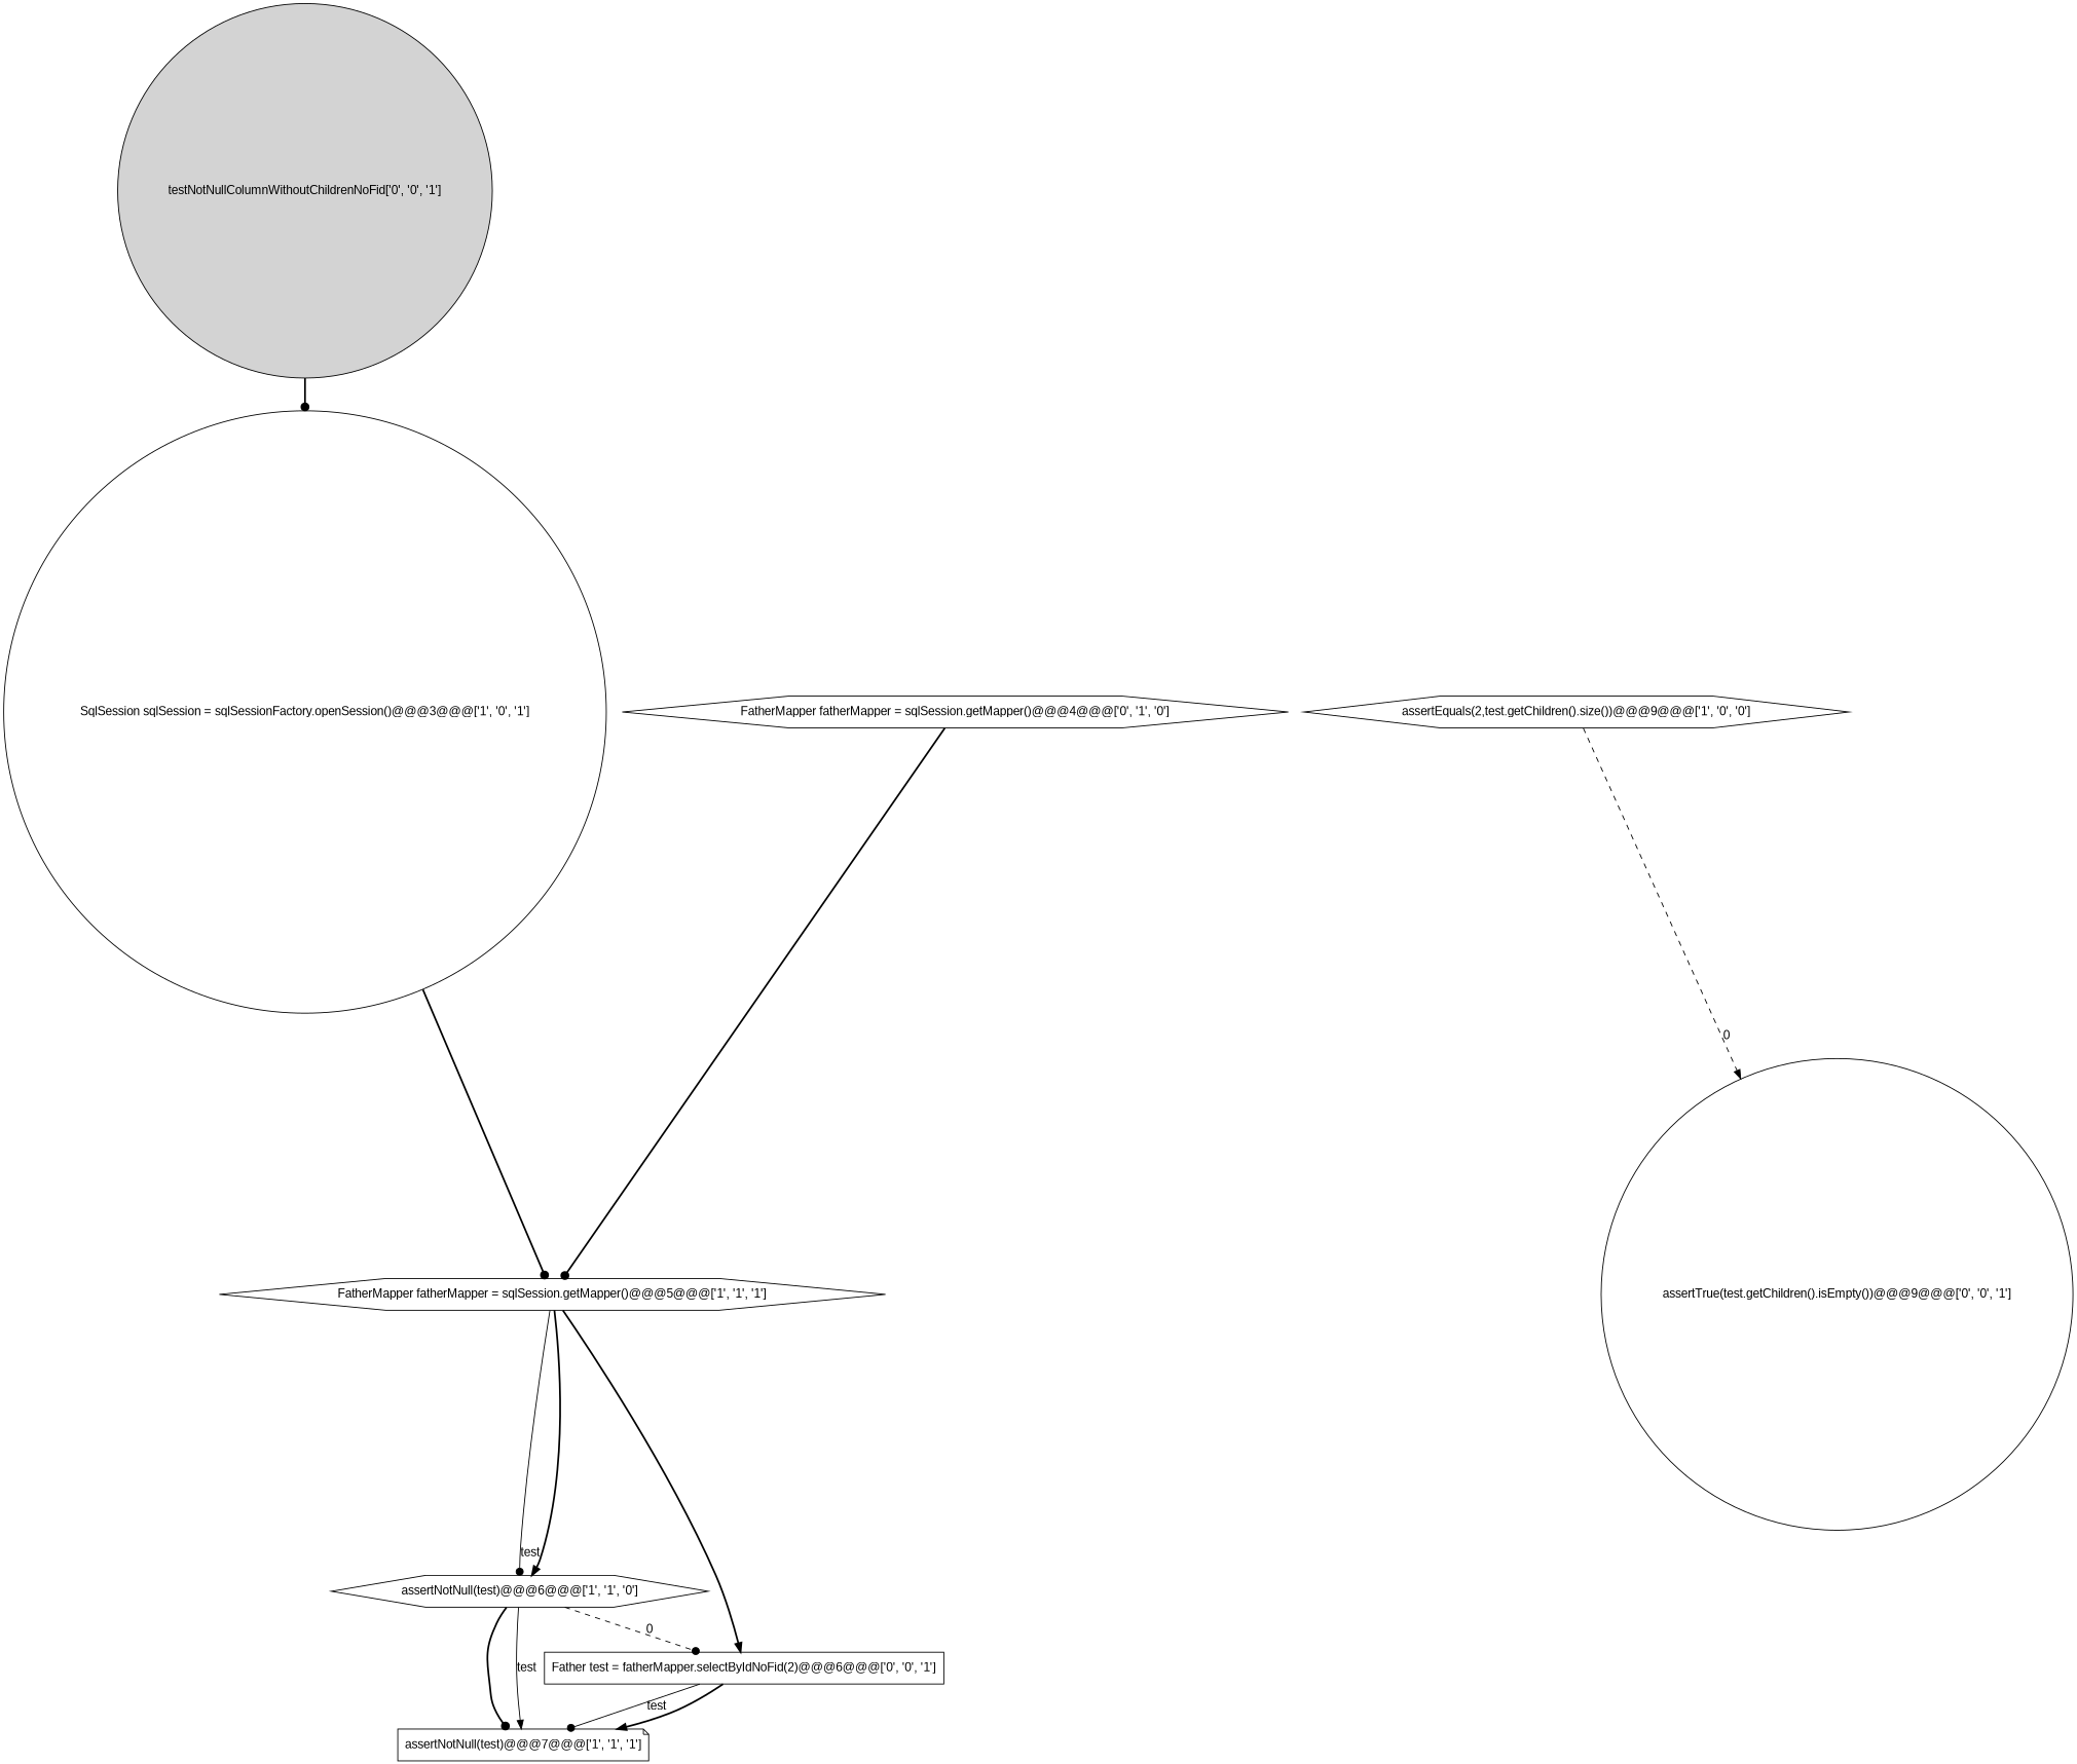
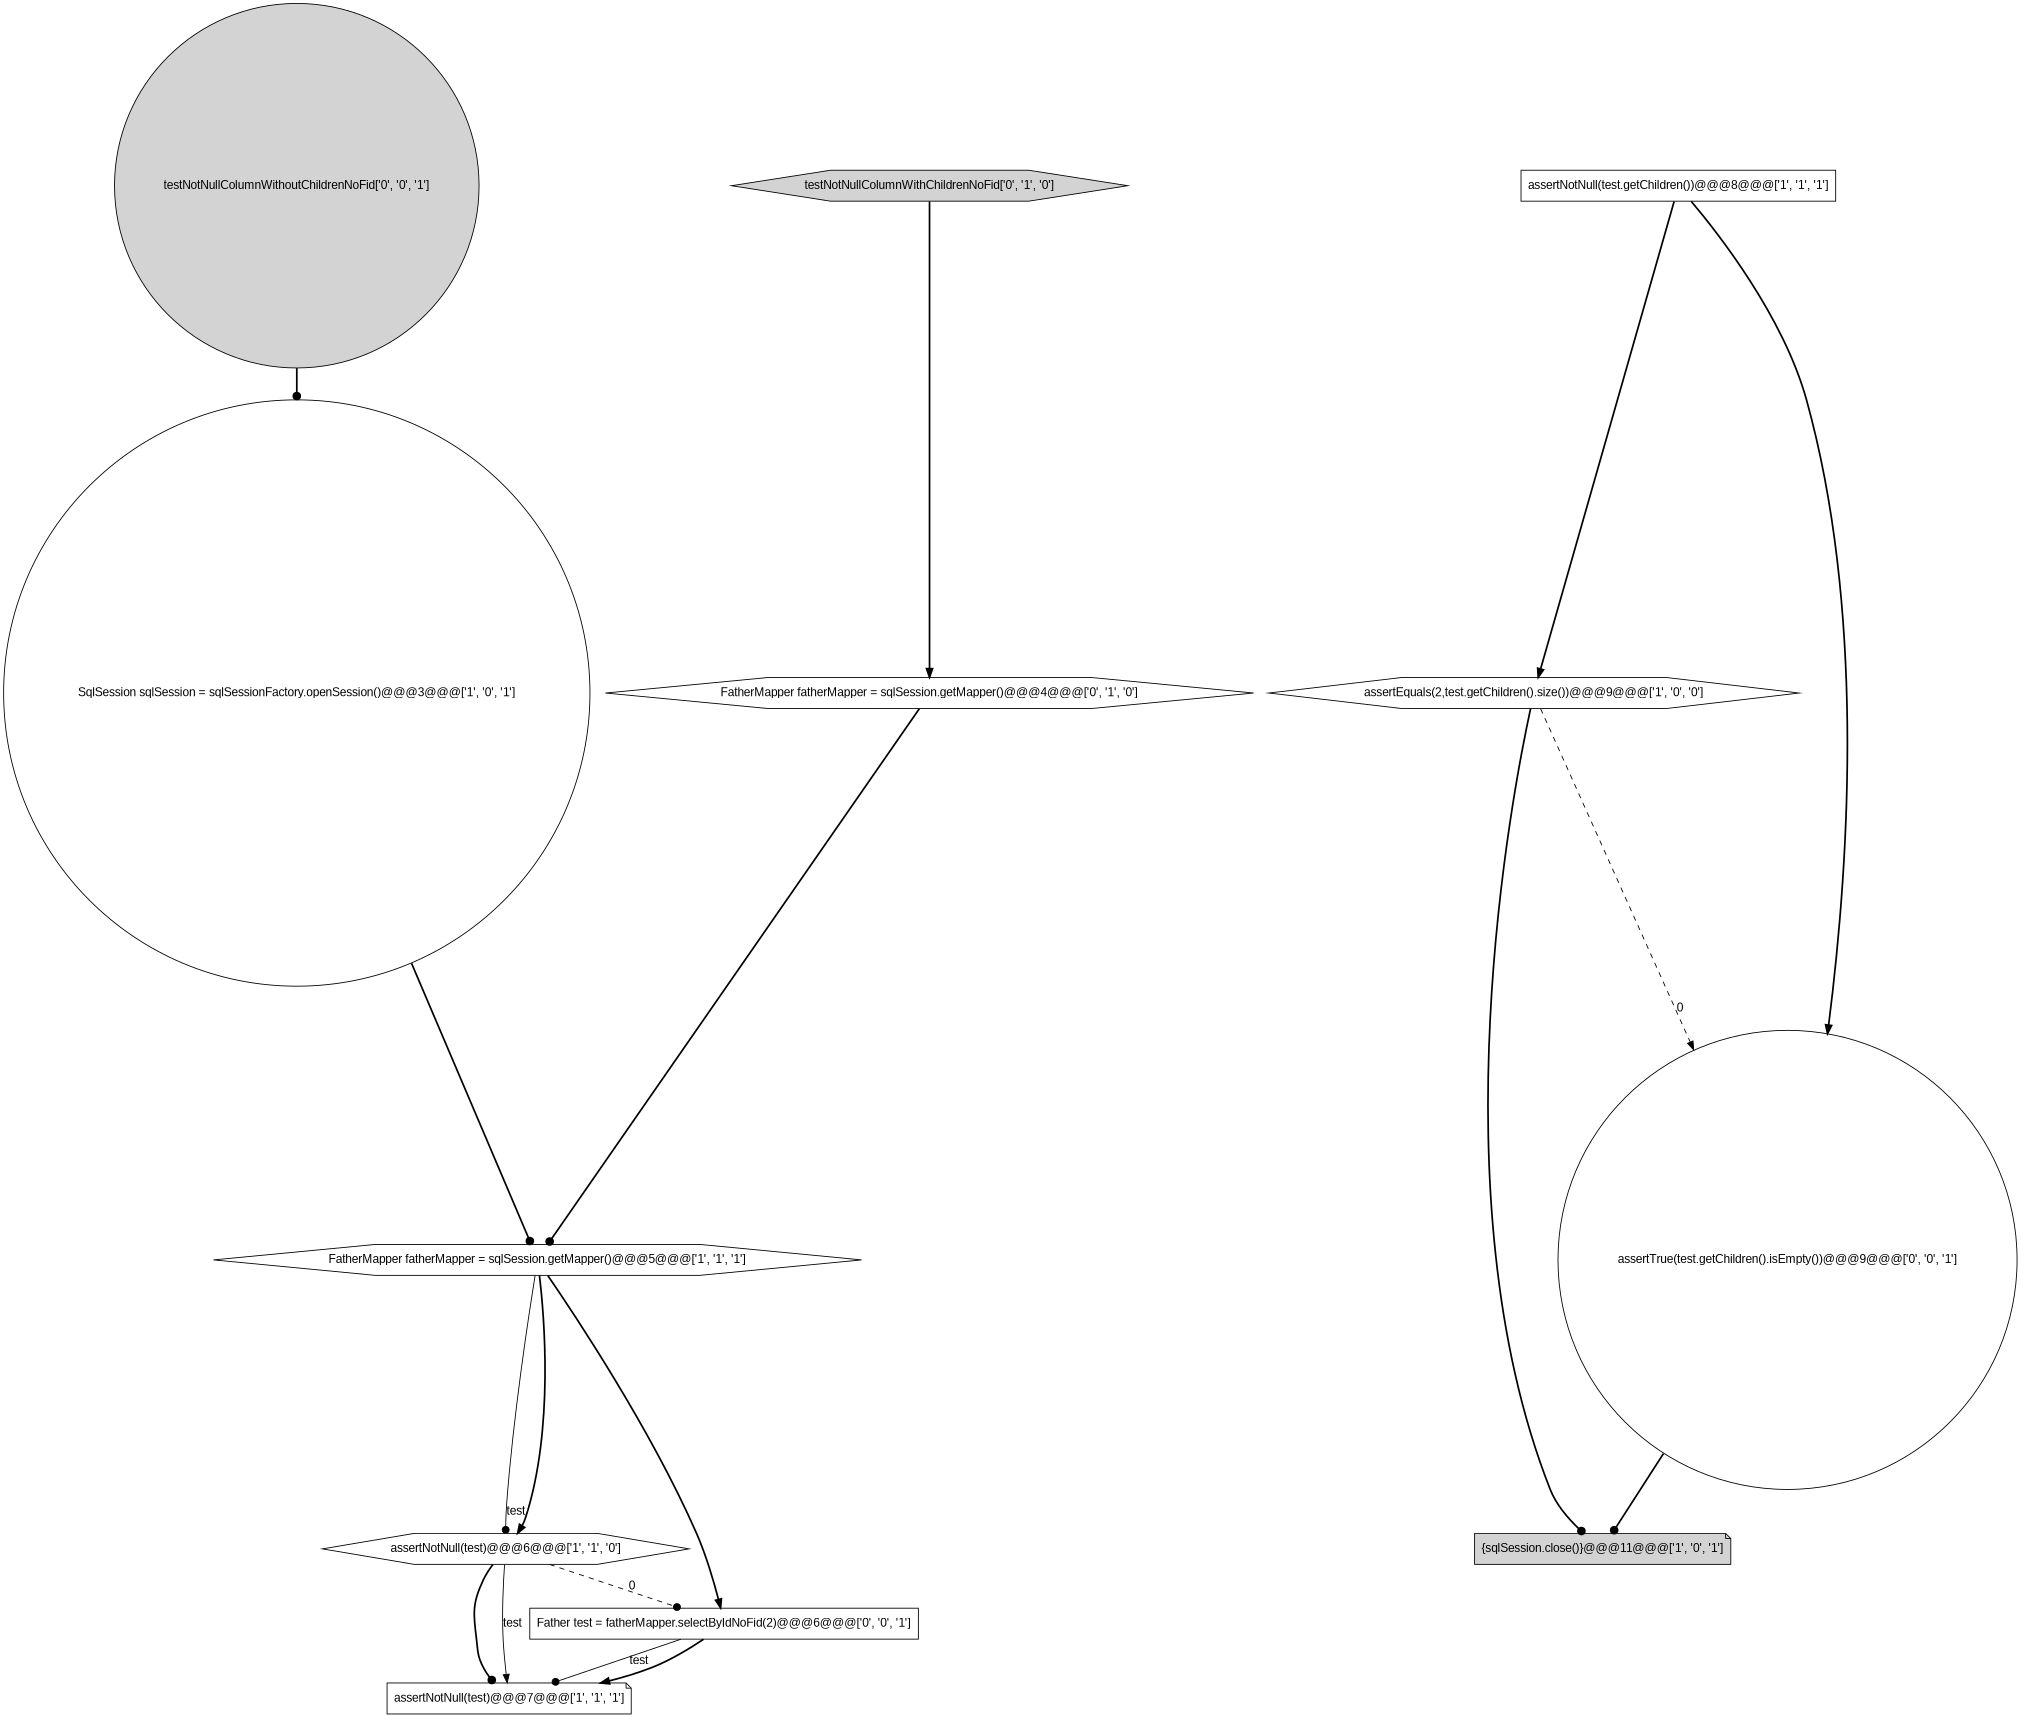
  digraph {
    fontname="Liberation Sans"
    node [fillcolor=white fontname="Liberation Sans" shape=hexagon style=filled]
    edge [arrowhead=dot fontname="Liberation Sans" style=bold]
    n1 [label="assertNotNull(test)@@@6@@@['1', '1', '0']"]
    n2 [label="assertNotNull(test)@@@7@@@['1', '1', '1']" shape=note]
    n3 [label="Father test = fatherMapper.selectByIdNoFid(2)@@@6@@@['0', '0', '1']" shape=box]
    n4 [label="SqlSession sqlSession = sqlSessionFactory.openSession()@@@3@@@['1', '0', '1']" shape=circle]
    n5 [label="FatherMapper fatherMapper = sqlSession.getMapper()@@@5@@@['1', '1', '1']"]
    n6 [label="FatherMapper fatherMapper = sqlSession.getMapper()@@@4@@@['0', '1', '0']"]
+   n7 [label="assertNotNull(test.getChildren())@@@8@@@['1', '1', '1']" shape=box]
    n8 [label="assertEquals(2,test.getChildren().size())@@@9@@@['1', '0', '0']"]
    n9 [label="assertTrue(test.getChildren().isEmpty())@@@9@@@['0', '0', '1']" shape=circle]
+   n10 [fillcolor=lightgray label="{sqlSession.close()}@@@11@@@['1', '0', '1']" shape=note]
+   n11 [fillcolor=lightgray label="testNotNullColumnWithChildrenNoFid['0', '1', '0']"]
    n12 [fillcolor=lightgray label="testNotNullColumnWithoutChildrenNoFid['0', '0', '1']" shape=circle]
    n1 -> n2
    n1 -> n2 [arrowhead=normal label=test style=solid]
    n1 -> n3 [label=0 style=dashed]
    n3 -> n2 [label=test style=solid]
    n3 -> n2 [arrowhead=normal]
    n4 -> n5
    n5 -> n1 [label=test style=solid]
    n5 -> n1 [arrowhead=normal]
    n5 -> n3 [arrowhead=normal]
    n6 -> n5
+   n7 -> n8 [arrowhead=normal]
+   n7 -> n9 [arrowhead=normal]
    n8 -> n9 [arrowhead=normal label=0 style=dashed]
+   n8 -> n10
+   n9 -> n10
+   n11 -> n6 [arrowhead=normal]
    n12 -> n4
  }
